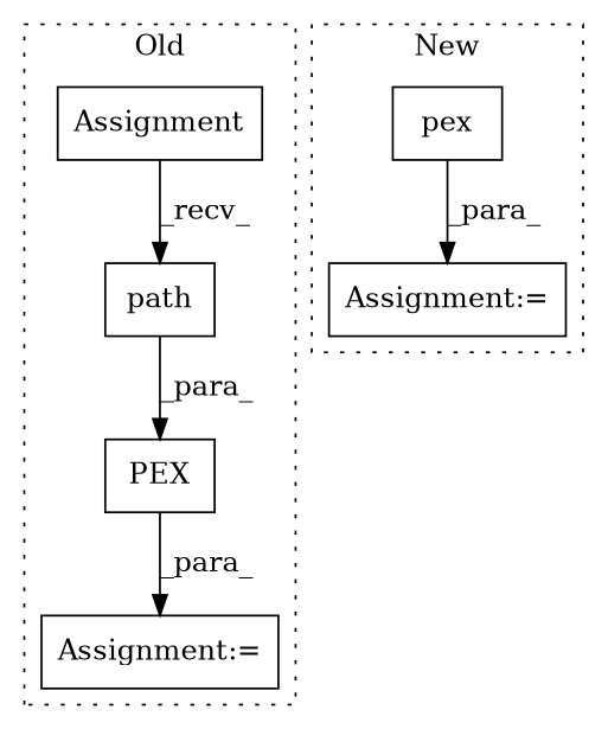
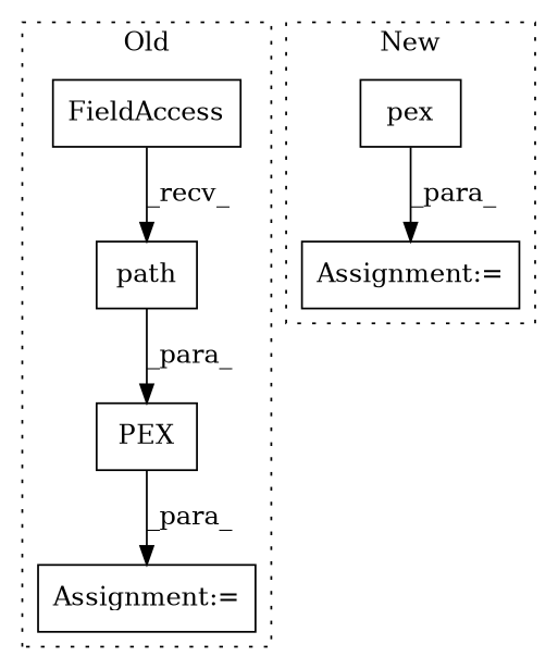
  digraph {
    node [a=32 l=1 shape=box]
    n1 [l="4,1" label=PEX s="1367,1404"]
    n2 [l=6 label=path s=1386]
-   n3 [a=22 l=14 label=Assignment s=1371]
+   n3 [a=22 l=14 label=FieldAccess s=1371]
    n4 [a=7 label="Assignment:=" s=1366]
    n5 [l=5 label=pex s=1354]
    n6 [a=7 label="Assignment:=" s=1346]
    subgraph cluster_1 {
      label=Old
      style=dotted
      n1
      n2
      n3
      n4
    }
    subgraph cluster_2 {
      label=New
      style=dotted
      n5
      n6
    }
    n1 -> n4 [label=_para_]
    n2 -> n1 [label=_para_]
    n3 -> n2 [label=_recv_]
    n5 -> n6 [label=_para_]
  }
